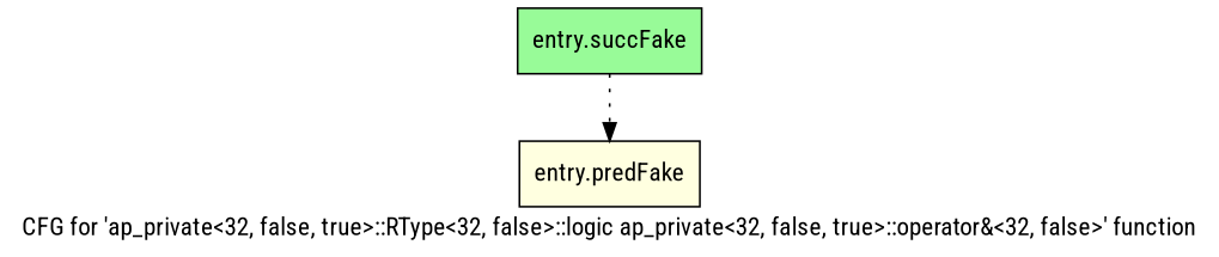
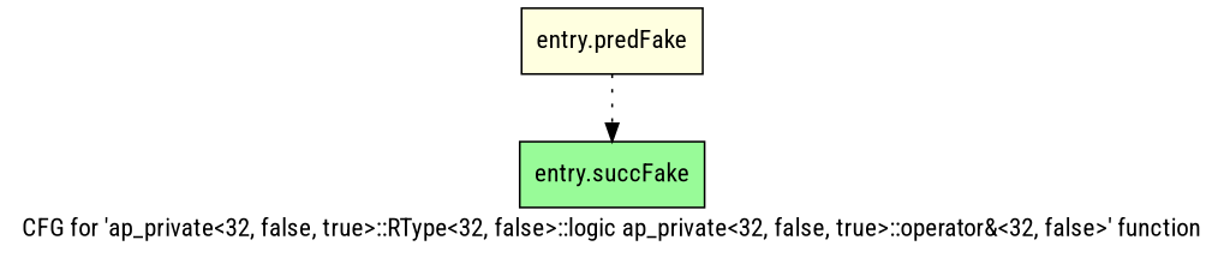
  digraph {
    label="CFG for 'ap_private\<32, false, true\>::RType\<32, false\>::logic ap_private\<32, false, true\>::operator&\<32, false\>' function"
    fontname="Roboto Condensed"
    node [shape=record style=filled fontname="Roboto Condensed"]
    n1 [label="{entry.predFake}" fillcolor=lightyellow]
    n2 [filename="/home/omerfaruk/tools/Xilinx/Vitis_HLS/2023.2/include/etc/ap_private.h" label="{entry.succFake}" linenumber=1999 fillcolor=palegreen]
-   n2 -> n1 [execusionnum=0 filename="/home/omerfaruk/tools/Xilinx/Vitis_HLS/2023.2/include/etc/ap_private.h" color=black style=dotted fontname="Roboto Condensed"]
+   n1 -> n2 [execusionnum=0 filename="/home/omerfaruk/tools/Xilinx/Vitis_HLS/2023.2/include/etc/ap_private.h" color=black style=dotted fontname="Roboto Condensed"]
  }
